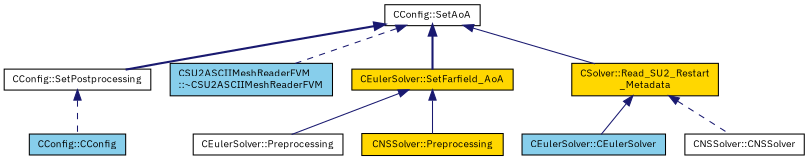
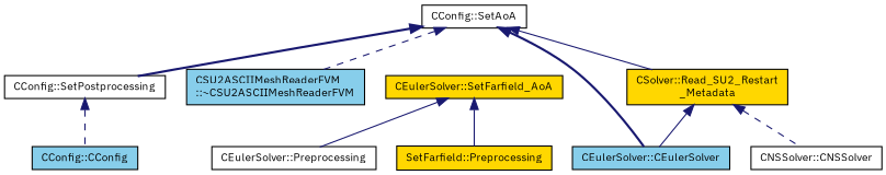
  digraph {
    fontname="IBM Plex Sans"
    rankdir=TB
    node [color=black fillcolor=white fontname="IBM Plex Sans" fontsize=10 shape=record style=filled]
    edge [color=midnightblue dir=back fontname="IBM Plex Sans" fontsize=10 labelfontname=Helvetica labelfontsize=10 style=solid]
    n1 [fontcolor=black height=0.2 label="CConfig::SetAoA" width=0.4]
    n2 [height=0.2 label="CConfig::SetPostprocessing" width=0.4]
    n3 [fillcolor=skyblue height=0.2 label="CSU2ASCIIMeshReaderFVM\l::~CSU2ASCIIMeshReaderFVM" width=0.4]
    n4 [fillcolor=gold height=0.2 label="CEulerSolver::SetFarfield_AoA" width=0.4]
    n5 [fillcolor=gold height=0.2 label="CSolver::Read_SU2_Restart\l_Metadata" width=0.4]
    n6 [fillcolor=skyblue height=0.2 label="CConfig::CConfig" width=0.4]
    n7 [height=0.2 label="CEulerSolver::Preprocessing" width=0.4]
-   n8 [fillcolor=gold height=0.2 label="CNSSolver::Preprocessing" width=0.4]
+   n8 [fillcolor=gold height=0.2 label="SetFarfield::Preprocessing" width=0.4]
    n9 [fillcolor=skyblue height=0.2 label="CEulerSolver::CEulerSolver" width=0.4]
    n10 [height=0.2 label="CNSSolver::CNSSolver" width=0.4]
    n1 -> n2 [style=bold]
    n1 -> n3 [style=dashed]
-   n1 -> n4 [style=bold]
+   n1 -> n9 [style=bold]
    n1 -> n5
    n2 -> n6 [style=dashed]
    n4 -> n7
    n4 -> n8
    n5 -> n9
    n5 -> n10 [style=dashed]
  }
